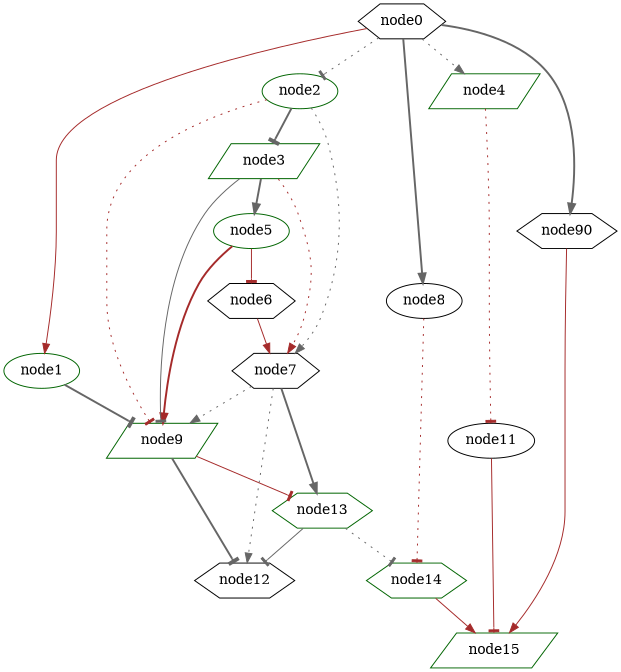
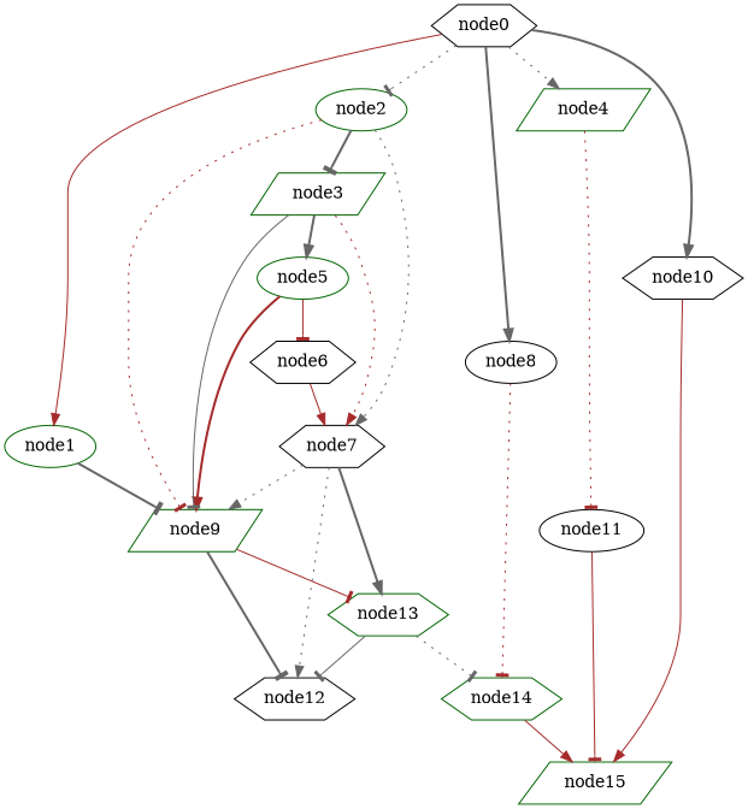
  digraph {
    node [color=darkgreen shape=hexagon]
    edge [arrowhead=normal color=gray40 style=dotted]
    node15 [shape=parallelogram]
    node14
    node13
    node12 [color=black]
    node11 [color=black shape=ellipse]
-   node10 [color=black label=node90]
+   node10 [color=black]
    node9 [shape=parallelogram]
    node8 [color=black shape=ellipse]
    node7 [color=black]
    node6 [color=black]
    node5 [shape=ellipse]
    node4 [shape=parallelogram]
    node3 [shape=parallelogram]
    node2 [shape=ellipse]
    node1 [shape=ellipse]
    node0 [color=black]
    node14 -> node15 [color=brown style=solid]
    node13 -> node14 [arrowhead=tee]
    node13 -> node12 [arrowhead=tee style=solid]
    node11 -> node15 [arrowhead=tee color=brown style=solid]
    node10 -> node15 [color=brown style=solid]
    node9 -> node13 [arrowhead=tee color=brown style=solid]
    node9 -> node12 [arrowhead=tee style=bold]
    node8 -> node14 [arrowhead=tee color=brown]
    node7 -> node13 [style=bold]
    node7 -> node12
    node7 -> node9
    node6 -> node7 [color=brown style=solid]
    node5 -> node9 [color=brown style=bold]
    node5 -> node6 [arrowhead=tee color=brown style=solid]
    node4 -> node11 [arrowhead=tee color=brown]
    node3 -> node9 [arrowhead=tee style=solid]
    node3 -> node7 [color=brown]
    node3 -> node5 [style=bold]
    node2 -> node9 [arrowhead=tee color=brown]
    node2 -> node7
    node2 -> node3 [arrowhead=tee style=bold]
    node1 -> node9 [arrowhead=tee style=bold]
    node0 -> node10 [style=bold]
    node0 -> node8 [style=bold]
    node0 -> node4
    node0 -> node2 [arrowhead=tee]
    node0 -> node1 [color=brown style=solid]
  }
